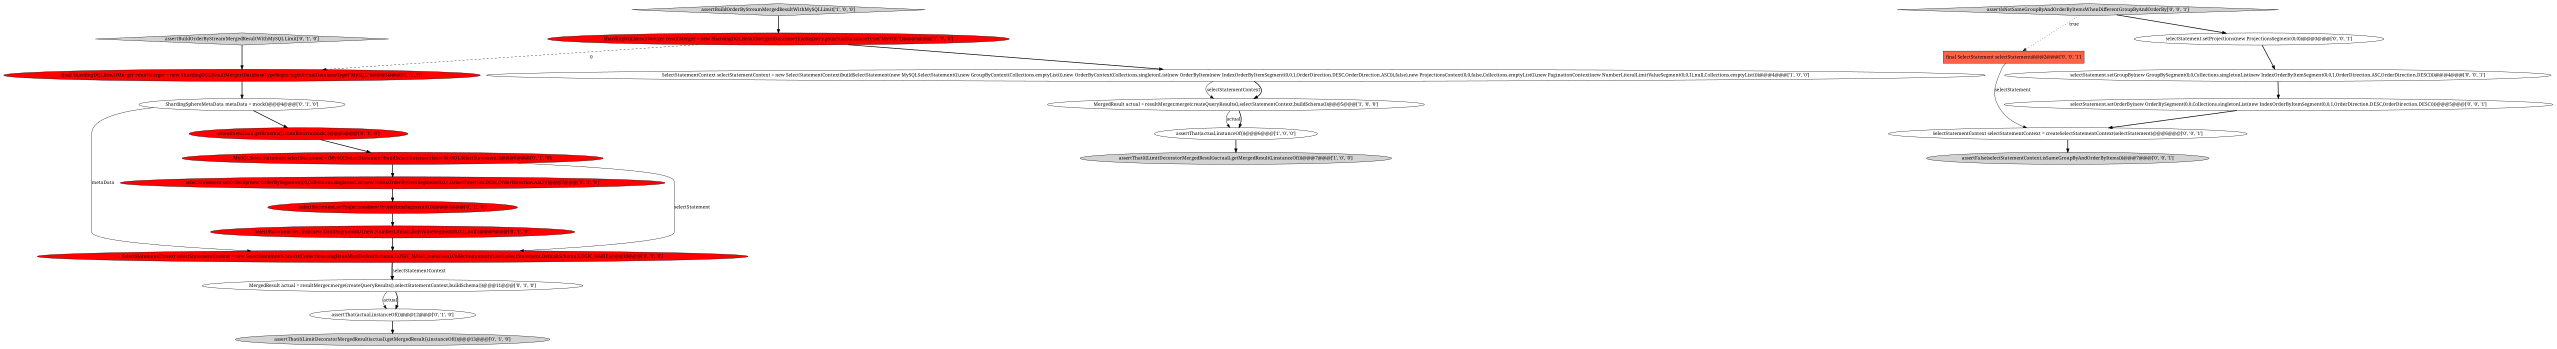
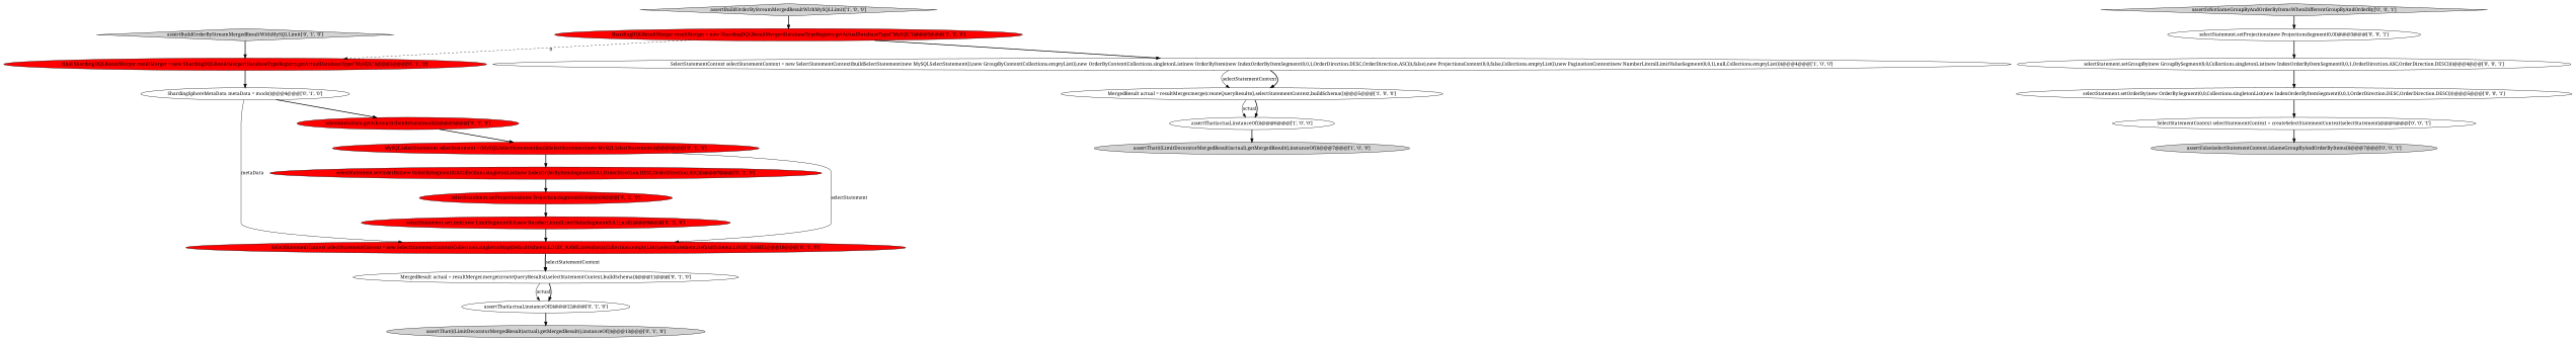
  digraph {
    fontname="Noto Serif"
    node [fillcolor=white shape=ellipse style=filled fontname="Noto Serif"]
    edge [style=bold fontname="Noto Serif"]
    n1 [fillcolor=red label="selectStatement.setOrderBy(new OrderBySegment(0,0,Collections.singletonList(new IndexOrderByItemSegment(0,0,1,OrderDirection.DESC,OrderDirection.ASC))))@@@7@@@['0', '1', '0']"]
    n2 [fillcolor=red label="selectStatement.setProjections(new ProjectionsSegment(0,0))@@@8@@@['0', '1', '0']"]
    n3 [fillcolor=red label="selectStatement.setLimit(new LimitSegment(0,0,new NumberLiteralLimitValueSegment(0,0,1),null))@@@9@@@['0', '1', '0']"]
    n4 [fillcolor=red label="SelectStatementContext selectStatementContext = new SelectStatementContext(Collections.singletonMap(DefaultSchema.LOGIC_NAME,metaData),Collections.emptyList(),selectStatement,DefaultSchema.LOGIC_NAME)@@@10@@@['0', '1', '0']"]
    n5 [fillcolor=lightgray label="assertBuildOrderByStreamMergedResultWithMySQLLimit['0', '1', '0']" shape=diamond]
    n6 [fillcolor=red label="final ShardingDQLResultMerger resultMerger = new ShardingDQLResultMerger(DatabaseTypeRegistry.getActualDatabaseType(\"MySQL\"))@@@3@@@['0', '1', '0']"]
    n7 [label="assertThat(actual,instanceOf())@@@12@@@['0', '1', '0']"]
    n8 [fillcolor=lightgray label="assertThat(((LimitDecoratorMergedResult)actual).getMergedResult(),instanceOf())@@@13@@@['0', '1', '0']"]
    n9 [fillcolor=lightgray label="assertThat(((LimitDecoratorMergedResult)actual).getMergedResult(),instanceOf())@@@7@@@['1', '0', '0']"]
    n10 [label="ShardingSphereMetaData metaData = mock()@@@4@@@['0', '1', '0']"]
    n11 [label="assertThat(actual,instanceOf())@@@6@@@['1', '0', '0']"]
    n12 [fillcolor=lightgray label="assertIsNotSameGroupByAndOrderByItemsWhenDifferentGroupByAndOrderBy['0', '0', '1']" shape=diamond]
-   n13 [fillcolor=tomato label="final SelectStatement selectStatement@@@2@@@['0', '0', '1']" shape=box]
    n14 [label="selectStatement.setProjections(new ProjectionsSegment(0,0))@@@3@@@['0', '0', '1']"]
    n15 [fillcolor=lightgray label="assertBuildOrderByStreamMergedResultWithMySQLLimit['1', '0', '0']" shape=diamond]
    n16 [fillcolor=red label="ShardingDQLResultMerger resultMerger = new ShardingDQLResultMerger(DatabaseTypeRegistry.getActualDatabaseType(\"MySQL\"))@@@3@@@['1', '0', '0']"]
    n17 [label="MergedResult actual = resultMerger.merge(createQueryResults(),selectStatementContext,buildSchema())@@@11@@@['0', '1', '0']"]
    n18 [label="SelectStatementContext selectStatementContext = createSelectStatementContext(selectStatement)@@@6@@@['0', '0', '1']"]
    n19 [fillcolor=lightgray label="assertFalse(selectStatementContext.isSameGroupByAndOrderByItems())@@@7@@@['0', '0', '1']"]
    n20 [label="SelectStatementContext selectStatementContext = new SelectStatementContext(buildSelectStatement(new MySQLSelectStatement()),new GroupByContext(Collections.emptyList()),new OrderByContext(Collections.singletonList(new OrderByItem(new IndexOrderByItemSegment(0,0,1,OrderDirection.DESC,OrderDirection.ASC))),false),new ProjectionsContext(0,0,false,Collections.emptyList()),new PaginationContext(new NumberLiteralLimitValueSegment(0,0,1),null,Collections.emptyList()))@@@4@@@['1', '0', '0']"]
    n21 [fillcolor=red label="when(metaData.getSchema()).thenReturn(mock())@@@5@@@['0', '1', '0']"]
    n22 [label="selectStatement.setOrderBy(new OrderBySegment(0,0,Collections.singletonList(new IndexOrderByItemSegment(0,0,1,OrderDirection.DESC,OrderDirection.DESC))))@@@5@@@['0', '0', '1']"]
    n23 [label="selectStatement.setGroupBy(new GroupBySegment(0,0,Collections.singletonList(new IndexOrderByItemSegment(0,0,1,OrderDirection.ASC,OrderDirection.DESC))))@@@4@@@['0', '0', '1']"]
    n24 [fillcolor=red label="MySQLSelectStatement selectStatement = (MySQLSelectStatement)buildSelectStatement(new MySQLSelectStatement())@@@6@@@['0', '1', '0']"]
    n25 [label="MergedResult actual = resultMerger.merge(createQueryResults(),selectStatementContext,buildSchema())@@@5@@@['1', '0', '0']"]
    n1 -> n2
    n2 -> n3
    n3 -> n4
    n4 -> n17
    n4 -> n17 [label=selectStatementContext style=solid]
    n5 -> n6
    n6 -> n10
    n7 -> n8
    n10 -> n4 [label=metaData style=solid]
    n10 -> n21
    n11 -> n9
-   n12 -> n13 [label=true style=dotted]
    n12 -> n14
-   n13 -> n18 [label=selectStatement style=solid]
    n14 -> n23
    n15 -> n16
    n16 -> n6 [label=0 style=dashed]
    n16 -> n20
    n17 -> n7 [label=actual style=solid]
    n17 -> n7
    n18 -> n19
    n20 -> n25 [label=selectStatementContext style=solid]
    n20 -> n25
    n21 -> n24
    n22 -> n18
    n23 -> n22
    n24 -> n1
    n24 -> n4 [label=selectStatement style=solid]
    n25 -> n11 [label=actual style=solid]
    n25 -> n11
  }
